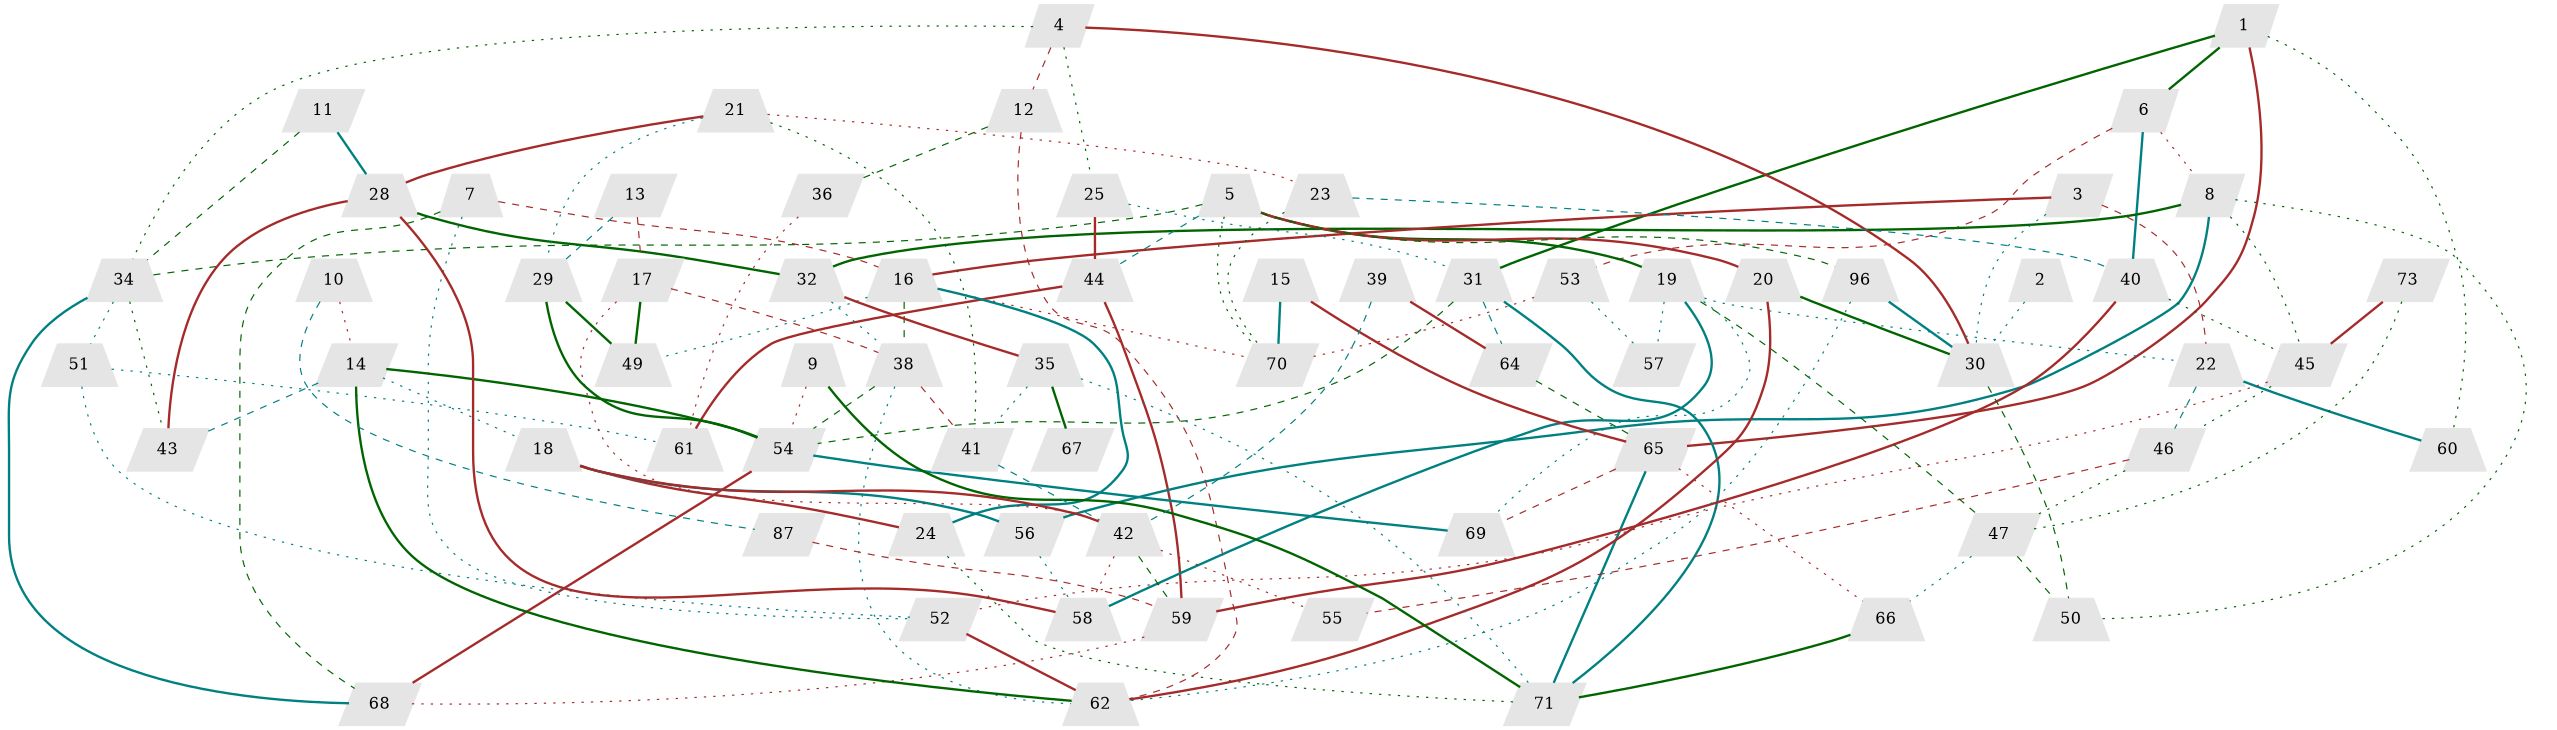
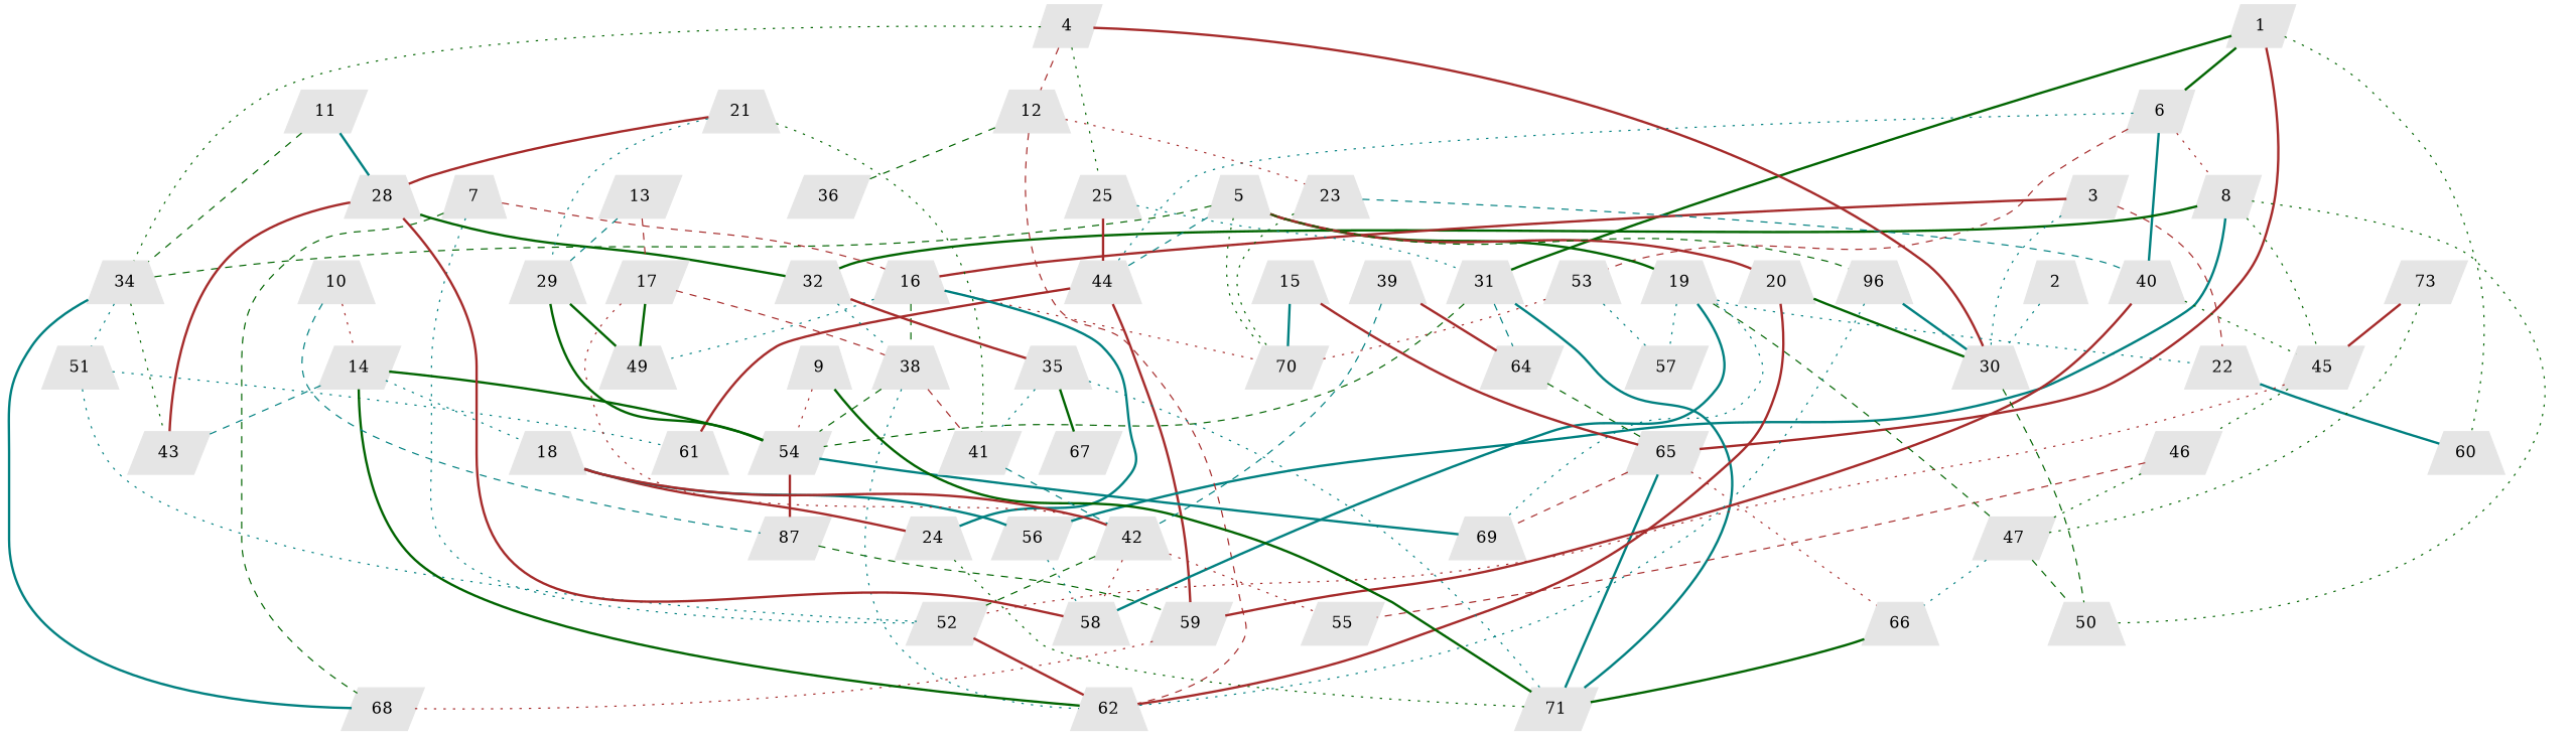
  graph {
    node [color=gray90 shape=trapezium style=filled]
    edge [color=brown style=dotted]
    1 [shape=parallelogram]
    6 [shape=parallelogram]
    31
    60
    65 [shape=parallelogram]
    44
    8 [shape=parallelogram]
    40
    53
    71 [shape=parallelogram]
    54 [shape=parallelogram]
    64 [shape=parallelogram]
    69
    66
    2
    30
    50
    3 [shape=parallelogram]
    16
    22
    70 [shape=parallelogram]
    24
    38
    49
    46 [shape=parallelogram]
    4 [shape=parallelogram]
    12
    25
    34
    23
    36 [shape=parallelogram]
    62
    68 [shape=parallelogram]
    43 [shape=parallelogram]
    51
    5
    19
    20
    n39 [label=96]
    47 [shape=parallelogram]
    57 [shape=parallelogram]
    58
    61
    59 [shape=parallelogram]
    32
    45 [shape=parallelogram]
    56 [shape=parallelogram]
    7
    52 [shape=parallelogram]
    35
    9
    14 [shape=parallelogram]
    10
    n54 [label=87 shape=parallelogram]
    18
    11 [shape=parallelogram]
    28
    13 [shape=parallelogram]
    17 [shape=parallelogram]
    29
    42
    15
    41 [shape=parallelogram]
    55 [shape=parallelogram]
    21
    67 [shape=parallelogram]
    n67 [label=73 shape=parallelogram]
    39
    1 -- 6 [color=darkgreen style=bold]
    1 -- 31 [color=darkgreen style=bold]
    1 -- 60 [color=darkgreen]
    1 -- 65 [style=bold]
+   6 -- 44 [color=teal]
    6 -- 8
    6 -- 40 [color=teal style=bold]
    6 -- 53 [style=dashed]
    31 -- 71 [color=teal style=bold]
    31 -- 54 [color=darkgreen style=dashed]
    31 -- 64 [color=teal style=dashed]
    65 -- 71 [color=teal style=bold]
    65 -- 69 [style=dashed]
    65 -- 66
    44 -- 61 [style=bold]
    44 -- 59 [style=bold]
    8 -- 50 [color=darkgreen]
    8 -- 32 [color=darkgreen style=bold]
    8 -- 45 [color=darkgreen]
    8 -- 56 [color=teal style=bold]
    40 -- 59 [style=bold]
    40 -- 45 [color=darkgreen]
    53 -- 70
    53 -- 57 [color=teal]
    54 -- 69 [color=teal style=bold]
-   54 -- 68 [style=bold]
+   54 -- n54 [style=bold]
    64 -- 65 [color=darkgreen style=dashed]
    66 -- 71 [color=darkgreen style=bold]
    2 -- 30 [color=teal]
    30 -- 50 [color=darkgreen style=dashed]
    3 -- 30 [color=teal]
    3 -- 16 [style=bold]
    3 -- 22 [style=dashed]
    16 -- 70
    16 -- 24 [color=teal style=bold]
    16 -- 38 [color=darkgreen style=dashed]
    16 -- 49 [color=teal]
    22 -- 60 [color=teal style=bold]
-   22 -- 46 [color=teal style=dashed]
    24 -- 71 [color=darkgreen]
    38 -- 54 [color=darkgreen style=dashed]
    38 -- 62 [color=teal]
    38 -- 41 [style=dashed]
    46 -- 47 [color=darkgreen]
    46 -- 55 [style=dashed]
    4 -- 30 [style=bold]
    4 -- 12 [style=dashed]
    4 -- 25 [color=darkgreen]
    4 -- 34 [color=darkgreen]
-   21 -- 23
+   12 -- 23
    12 -- 36 [color=darkgreen style=dashed]
    12 -- 62 [style=dashed]
    25 -- 31 [color=teal]
    25 -- 44 [style=bold]
    34 -- 68 [color=teal style=bold]
    34 -- 43 [color=darkgreen]
    34 -- 51 [color=teal]
    23 -- 40 [color=teal style=dashed]
    23 -- 70 [color=darkgreen]
-   36 -- 61
    51 -- 61 [color=teal]
    51 -- 52 [color=teal]
    5 -- 44 [color=teal style=dashed]
    5 -- 70 [color=darkgreen]
    5 -- 34 [color=darkgreen style=dashed]
    5 -- 19 [color=darkgreen style=bold]
    5 -- 20 [style=bold]
    5 -- n39 [color=darkgreen style=dashed]
    19 -- 69 [color=teal]
    19 -- 22 [color=teal]
    19 -- 47 [color=darkgreen style=dashed]
    19 -- 57 [color=teal]
    19 -- 58 [color=teal style=bold]
    20 -- 30 [color=darkgreen style=bold]
    20 -- 62 [style=bold]
    n39 -- 30 [color=teal style=bold]
    n39 -- 62 [color=teal]
    47 -- 66 [color=teal]
    47 -- 50 [color=darkgreen style=dashed]
    59 -- 68
    32 -- 38 [color=teal]
    32 -- 35 [style=bold]
    45 -- 46 [color=darkgreen]
    45 -- 52
    56 -- 58 [color=teal]
    7 -- 16 [style=dashed]
    7 -- 68 [color=darkgreen style=dashed]
    7 -- 52 [color=teal]
    52 -- 62 [style=bold]
    35 -- 71 [color=teal]
    35 -- 41 [color=teal]
    35 -- 67 [color=darkgreen style=bold]
    9 -- 71 [color=darkgreen style=bold]
    9 -- 54
    14 -- 54 [color=darkgreen style=bold]
    14 -- 62 [color=darkgreen style=bold]
    14 -- 43 [color=teal style=dashed]
    14 -- 18 [color=teal]
    10 -- 14
    10 -- n54 [color=teal style=dashed]
-   n54 -- 59 [style=dashed]
+   n54 -- 59 [color=darkgreen style=dashed]
    18 -- 24 [style=bold]
    18 -- 56 [color=teal style=bold]
    18 -- 42 [style=bold]
    11 -- 34 [color=darkgreen style=dashed]
    11 -- 28 [color=teal style=bold]
    28 -- 43 [style=bold]
    28 -- 58 [style=bold]
    28 -- 32 [color=darkgreen style=bold]
    13 -- 17 [style=dashed]
    13 -- 29 [color=teal style=dashed]
    17 -- 38 [style=dashed]
    17 -- 49 [color=darkgreen style=bold]
    17 -- 42
    29 -- 54 [color=darkgreen style=bold]
    29 -- 49 [color=darkgreen style=bold]
    42 -- 58
-   42 -- 59 [color=darkgreen style=dashed]
+   42 -- 52 [color=darkgreen style=dashed]
    42 -- 55
    15 -- 65 [style=bold]
    15 -- 70 [color=teal style=bold]
    41 -- 42 [color=teal style=dashed]
    21 -- 28 [style=bold]
    21 -- 29 [color=teal]
    21 -- 41 [color=darkgreen]
    n67 -- 47 [color=darkgreen]
    n67 -- 45 [style=bold]
    39 -- 64 [style=bold]
    39 -- 42 [color=teal style=dashed]
  }
